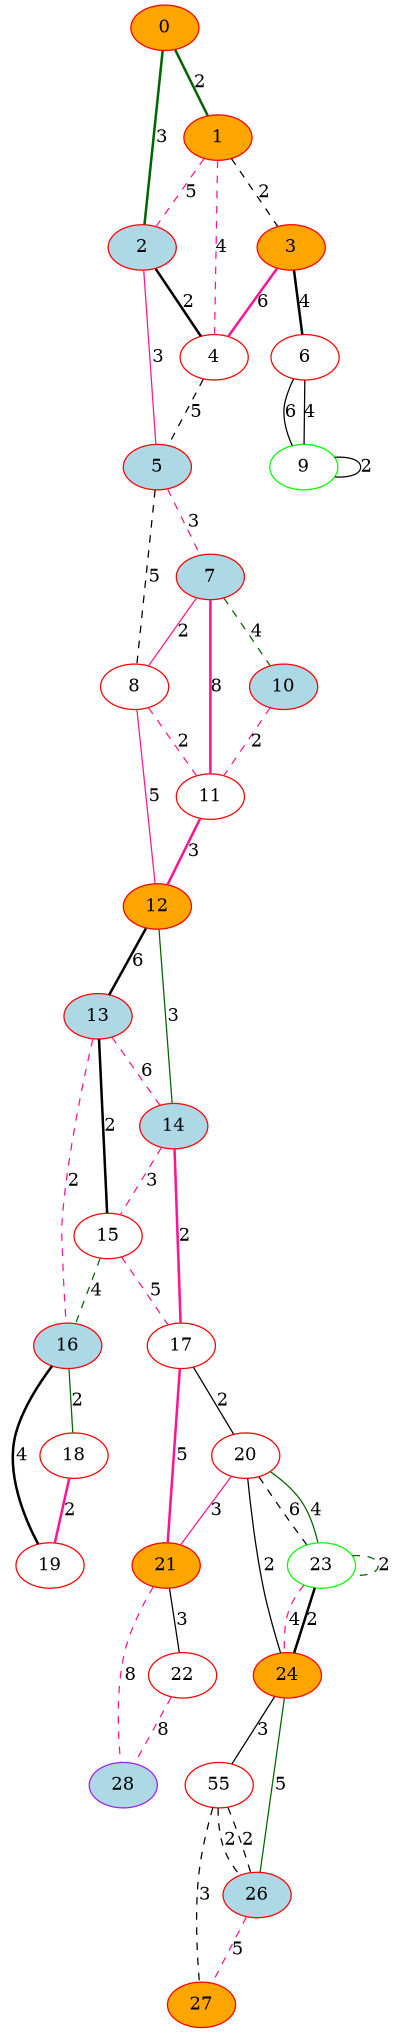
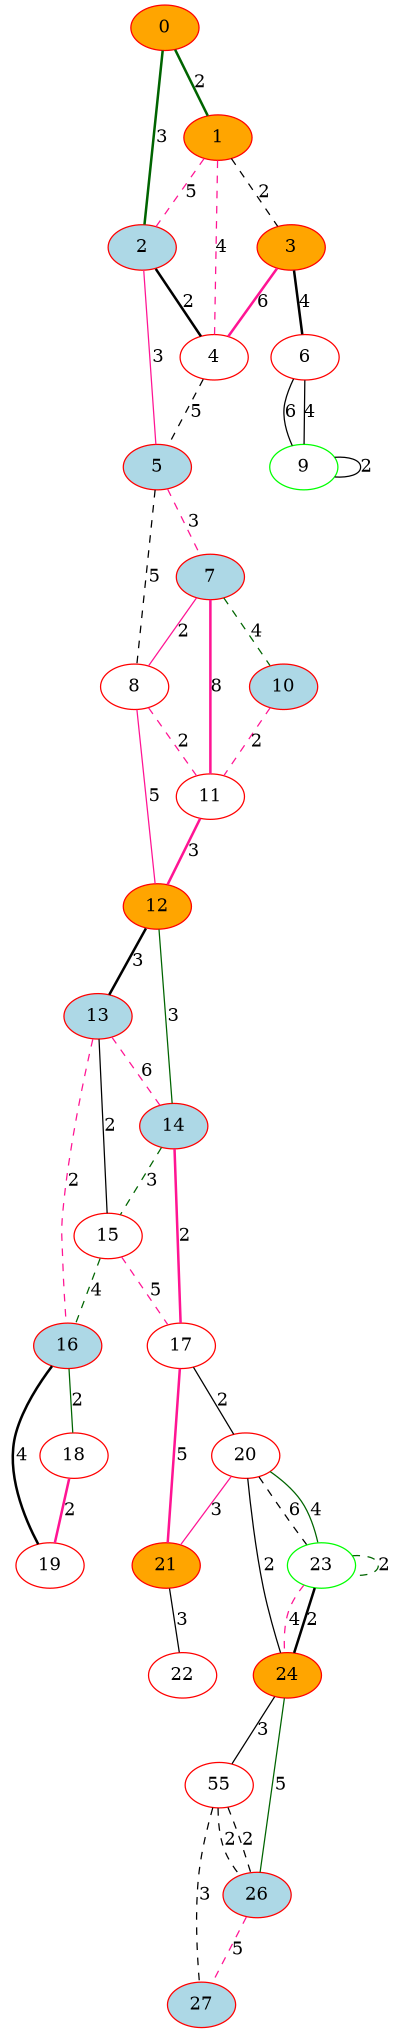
  graph {
    node [color=red fillcolor=white style=filled weight=1]
    edge [color=deeppink style=dashed]
    0 [fillcolor=orange]
    1 [fillcolor=orange]
    2 [fillcolor=lightblue]
    3 [fillcolor=orange]
    4
    5 [fillcolor=lightblue]
    6
    7 [fillcolor=lightblue]
    8
    9 [color=green weight=2]
    10 [fillcolor=lightblue]
    11
    12 [fillcolor=orange]
    13 [fillcolor=lightblue]
    14 [fillcolor=lightblue]
    15
    16 [fillcolor=lightblue]
    17
    18
    19
    20
    21 [fillcolor=orange]
    23 [color=green weight=2]
    24 [fillcolor=orange]
    22
-   28 [color=purple fillcolor=lightblue weight=4]
    n27 [label=55]
    26 [fillcolor=lightblue]
-   27 [fillcolor=orange]
+   27 [fillcolor=lightblue]
    0 -- 1 [color=darkgreen label=2 style=bold]
    0 -- 2 [color=darkgreen label=3 style=bold]
    1 -- 2 [label=5]
    1 -- 3 [color=black label=2]
    1 -- 4 [label=4]
    2 -- 4 [color=black label=2 style=bold]
    2 -- 5 [label=3 style=solid]
    3 -- 4 [label=6 style=bold]
    3 -- 6 [color=black label=4 style=bold]
    4 -- 5 [color=black label=5]
    5 -- 7 [label=3]
    5 -- 8 [color=black label=5]
    6 -- 9 [color=black label=6 style=solid]
    6 -- 9 [color=black label=4 style=solid]
    7 -- 8 [label=2 style=solid]
    7 -- 10 [color=darkgreen label=4]
    7 -- 11 [label=8 style=bold]
    8 -- 11 [label=2]
    8 -- 12 [label=5 style=solid]
    9 -- 9 [color=black label=2 style=solid]
    10 -- 11 [label=2]
    11 -- 12 [label=3 style=bold]
-   12 -- 13 [color=black label=6 style=bold]
+   12 -- 13 [color=black label=3 style=bold]
    12 -- 14 [color=darkgreen label=3 style=solid]
    13 -- 14 [label=6]
-   13 -- 15 [color=black label=2 style=bold]
+   13 -- 15 [color=black label=2 style=solid]
    13 -- 16 [label=2]
-   14 -- 15 [label=3]
+   14 -- 15 [color=darkgreen label=3]
    14 -- 17 [label=2 style=bold]
    15 -- 16 [color=darkgreen label=4]
    15 -- 17 [label=5]
    16 -- 18 [color=darkgreen label=2 style=solid]
    16 -- 19 [color=black label=4 style=bold]
    17 -- 20 [color=black label=2 style=solid]
    17 -- 21 [label=5 style=bold]
    18 -- 19 [label=2 style=bold]
    20 -- 21 [label=3 style=solid]
    20 -- 23 [color=black label=6]
    20 -- 23 [color=darkgreen label=4 style=solid]
    20 -- 24 [color=black label=2 style=solid]
    21 -- 22 [color=black label=3 style=solid]
-   21 -- 28 [label=8]
    23 -- 23 [color=darkgreen label=2]
    23 -- 24 [label=4]
    23 -- 24 [color=black label=2 style=bold]
    24 -- n27 [color=black label=3 style=solid]
    24 -- 26 [color=darkgreen label=5 style=solid]
-   22 -- 28 [label=8]
    n27 -- 26 [color=black label=2]
    n27 -- 26 [color=black label=2]
    n27 -- 27 [color=black label=3]
    26 -- 27 [label=5]
  }
